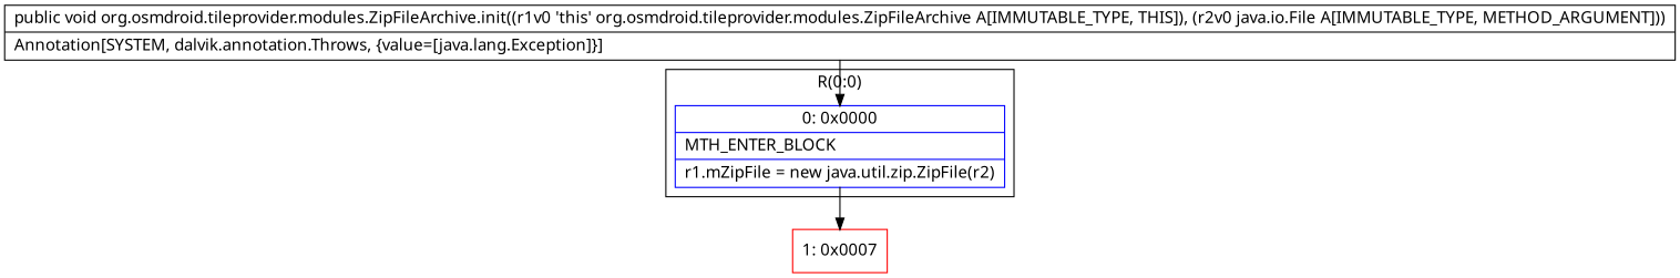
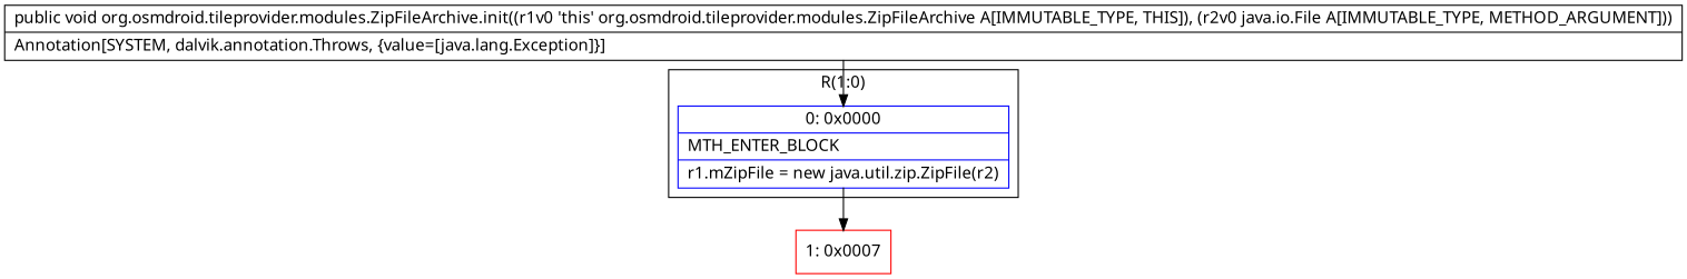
  digraph {
    fontname="Noto Sans"
    node [shape=record fontname="Noto Sans"]
    edge [fontname="Noto Sans"]
    n1 [color=blue label="{0\:\ 0x0000|MTH_ENTER_BLOCK\l|r1.mZipFile = new java.util.zip.ZipFile(r2)\l}"]
    n2 [color=red label="{1\:\ 0x0007}"]
    n3 [label="{public void org.osmdroid.tileprovider.modules.ZipFileArchive.init((r1v0 'this' org.osmdroid.tileprovider.modules.ZipFileArchive A[IMMUTABLE_TYPE, THIS]), (r2v0 java.io.File A[IMMUTABLE_TYPE, METHOD_ARGUMENT]))  | Annotation[SYSTEM, dalvik.annotation.Throws, \{value=[java.lang.Exception]\}]\l}"]
    subgraph cluster_1 {
-     label="R(0:0)"
+     label="R(1:0)"
      n1
    }
    n1 -> n2
    n3 -> n1
  }
